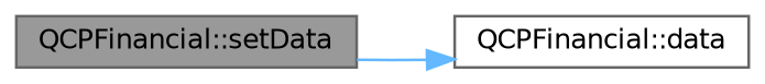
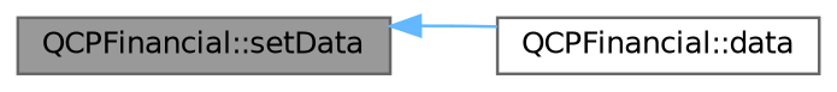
  digraph {
    rankdir=LR
    node [fontname=Helvetica fontsize=10 shape=box style=filled]
    n1 [color=gray40 fillcolor=grey60 fontcolor=black height=0.2 label="QCPFinancial::setData" width=0.4]
    n2 [color=grey40 fillcolor=white height=0.2 label="QCPFinancial::data" width=0.4]
-   n1 -> n2 [color=steelblue1 fontname=Helvetica fontsize=10 labelfontname=Helvetica labelfontsize=10 style=solid]
+   n2 -> n1 [color=steelblue1 fontname=Helvetica fontsize=10 labelfontname=Helvetica labelfontsize=10 style=solid]
  }
